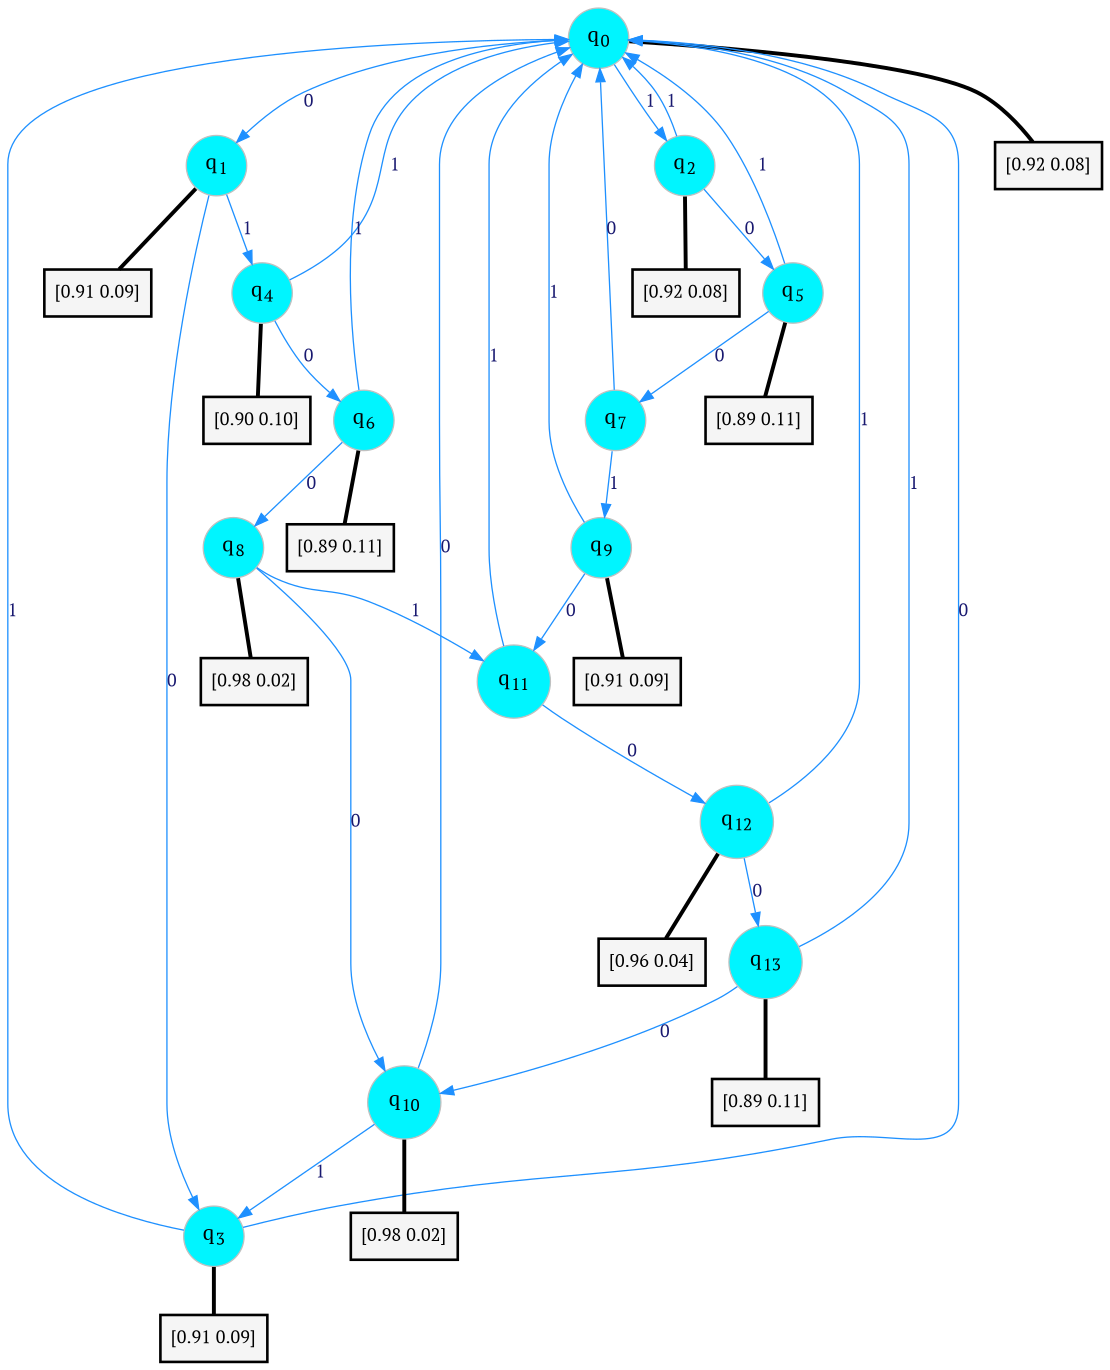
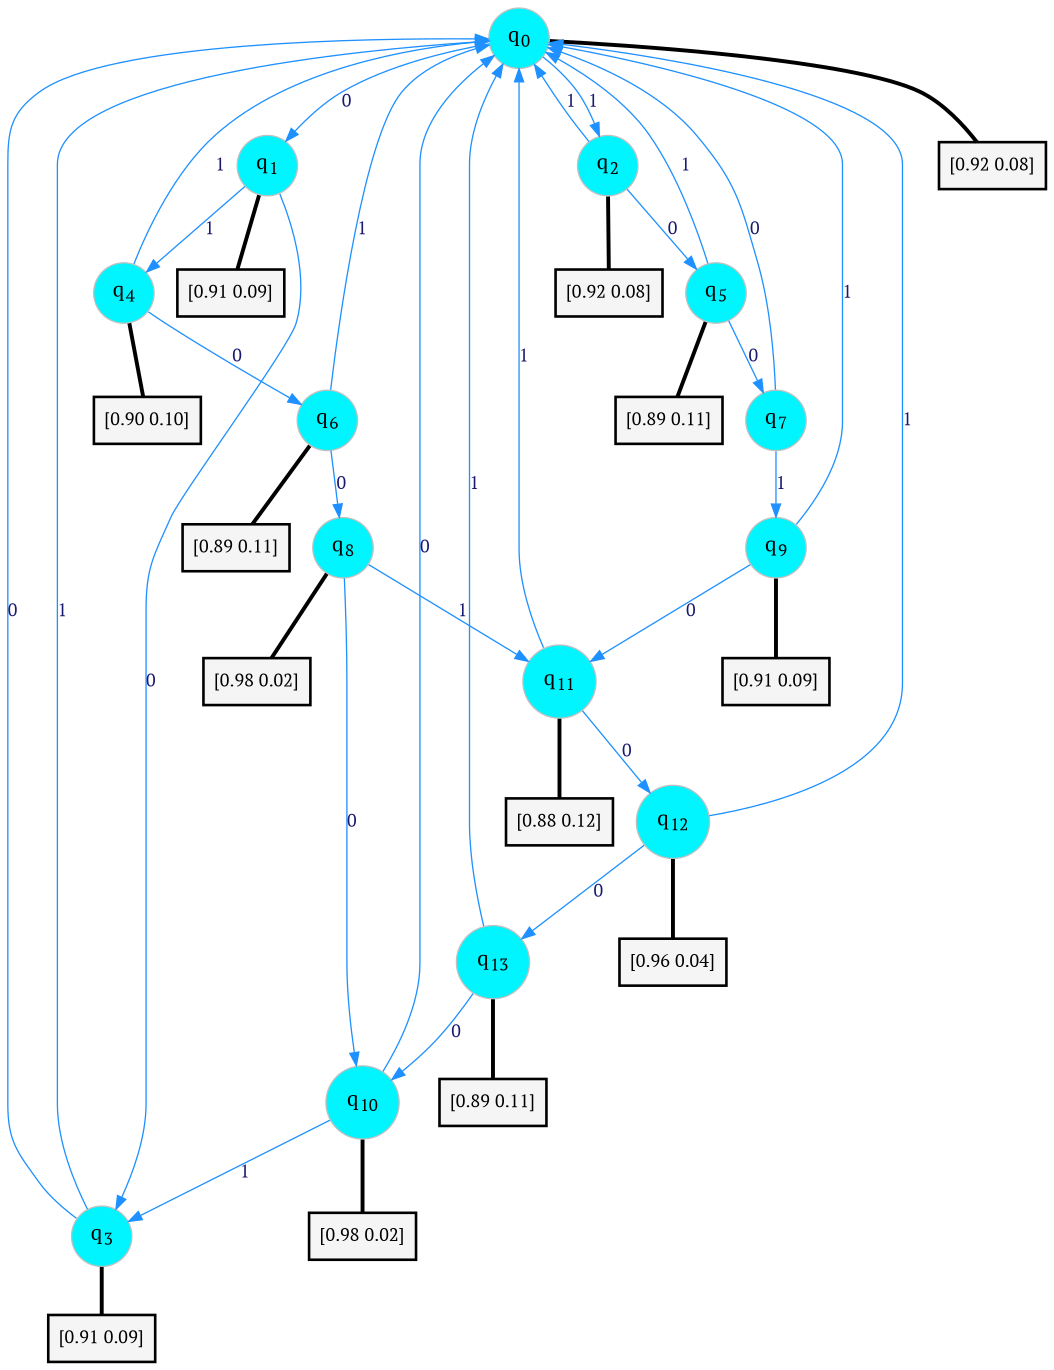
  digraph {
    fontname="PT Serif"
    rankdir=TD
    node [color=gray fillcolor=turquoise1 fontcolor=black fontname="PT Serif" fontsize=16 fontweight=bold shape=circle style=filled]
    edge [arrowsize=1 color=dodgerblue1 fontcolor=midnightblue fontname="PT Serif" fontweight=bold penwidth=1 style=solid weight=20]
    n1 [label=<q<SUB>0</SUB>>]
    n2 [label=<q<SUB>1</SUB>>]
    n3 [label=<q<SUB>2</SUB>>]
    n4 [color=black fillcolor=whitesmoke fontsize=14 label="[0.92 0.08]" penwidth=2 shape=box]
    n5 [label=<q<SUB>3</SUB>>]
    n6 [label=<q<SUB>4</SUB>>]
    n7 [color=black fillcolor=whitesmoke fontsize=14 label="[0.91 0.09]" penwidth=2 shape=box]
    n8 [label=<q<SUB>5</SUB>>]
    n9 [color=black fillcolor=whitesmoke fontsize=14 label="[0.92 0.08]" penwidth=2 shape=box]
    n10 [color=black fillcolor=whitesmoke fontsize=14 label="[0.91 0.09]" penwidth=2 shape=box]
    n11 [label=<q<SUB>6</SUB>>]
    n12 [color=black fillcolor=whitesmoke fontsize=14 label="[0.90 0.10]" penwidth=2 shape=box]
    n13 [label=<q<SUB>7</SUB>>]
    n14 [color=black fillcolor=whitesmoke fontsize=14 label="[0.89 0.11]" penwidth=2 shape=box]
    n15 [label=<q<SUB>8</SUB>>]
    n16 [color=black fillcolor=whitesmoke fontsize=14 label="[0.89 0.11]" penwidth=2 shape=box]
    n17 [label=<q<SUB>9</SUB>>]
    n18 [label=<q<SUB>10</SUB>>]
    n19 [label=<q<SUB>11</SUB>>]
    n20 [color=black fillcolor=whitesmoke fontsize=14 label="[0.98 0.02]" penwidth=2 shape=box]
    n21 [color=black fillcolor=whitesmoke fontsize=14 label="[0.91 0.09]" penwidth=2 shape=box]
    n22 [color=black fillcolor=whitesmoke fontsize=14 label="[0.98 0.02]" penwidth=2 shape=box]
    n23 [label=<q<SUB>12</SUB>>]
+   n24 [color=black fillcolor=whitesmoke fontsize=14 label="[0.88 0.12]" penwidth=2 shape=box]
    n25 [label=<q<SUB>13</SUB>>]
    n26 [color=black fillcolor=whitesmoke fontsize=14 label="[0.96 0.04]" penwidth=2 shape=box]
    n27 [color=black fillcolor=whitesmoke fontsize=14 label="[0.89 0.11]" penwidth=2 shape=box]
    n1 -> n2 [label=0]
    n1 -> n3 [label=1]
    n1 -> n4 [arrowhead=none color=black penwidth=3]
    n2 -> n5 [label=0]
    n2 -> n6 [label=1]
    n2 -> n7 [arrowhead=none color=black penwidth=3]
    n3 -> n1 [label=1]
    n3 -> n8 [label=0]
    n3 -> n9 [arrowhead=none color=black penwidth=3]
    n5 -> n1 [label=0]
    n5 -> n1 [label=1]
    n5 -> n10 [arrowhead=none color=black penwidth=3]
    n6 -> n1 [label=1]
    n6 -> n11 [label=0]
    n6 -> n12 [arrowhead=none color=black penwidth=3]
    n8 -> n1 [label=1]
    n8 -> n13 [label=0]
    n8 -> n14 [arrowhead=none color=black penwidth=3]
    n11 -> n1 [label=1]
    n11 -> n15 [label=0]
    n11 -> n16 [arrowhead=none color=black penwidth=3]
    n13 -> n1 [label=0]
    n13 -> n17 [label=1]
    n15 -> n18 [label=0]
    n15 -> n19 [label=1]
    n15 -> n20 [arrowhead=none color=black penwidth=3]
    n17 -> n1 [label=1]
    n17 -> n19 [label=0]
    n17 -> n21 [arrowhead=none color=black penwidth=3]
    n18 -> n1 [label=0]
    n18 -> n5 [label=1]
    n18 -> n22 [arrowhead=none color=black penwidth=3]
    n19 -> n1 [label=1]
    n19 -> n23 [label=0]
+   n19 -> n24 [arrowhead=none color=black penwidth=3]
    n23 -> n1 [label=1]
    n23 -> n25 [label=0]
    n23 -> n26 [arrowhead=none color=black penwidth=3]
    n25 -> n1 [label=1]
    n25 -> n18 [label=0]
    n25 -> n27 [arrowhead=none color=black penwidth=3]
  }
